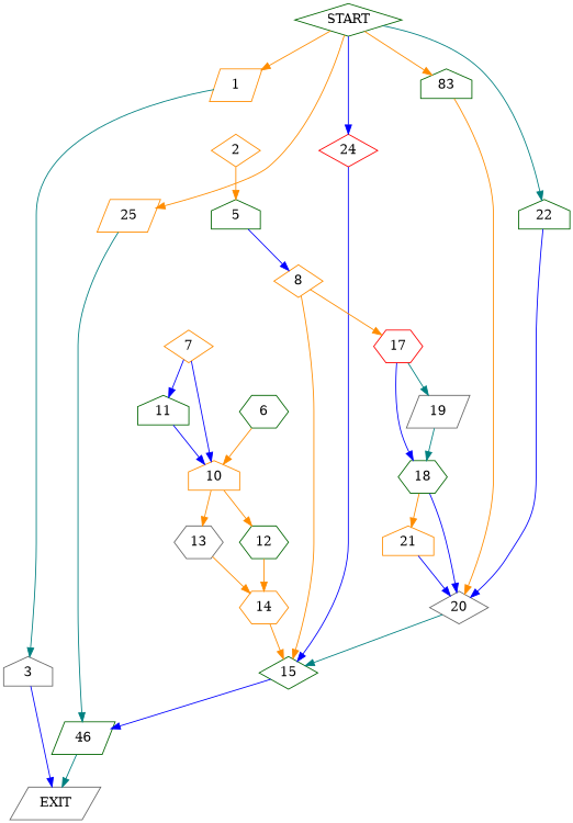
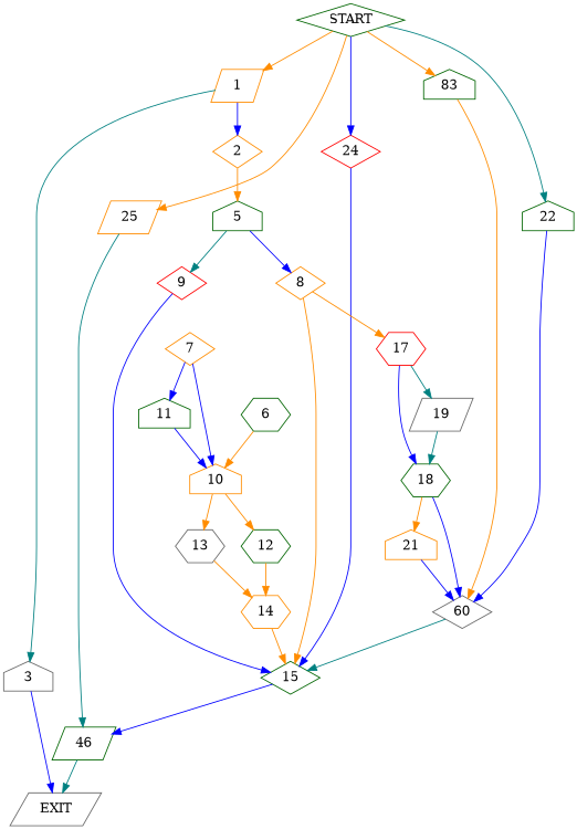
  digraph {
    node [color=darkgreen shape=diamond]
    edge [color=darkorange]
    n1 [label=START]
    1 [color=darkorange shape=parallelogram]
    22 [shape=house]
    n4 [label=83 shape=house]
    24 [color=red]
    25 [color=darkorange shape=parallelogram]
    2 [color=darkorange]
    3 [color=gray40 shape=house]
-   20 [color=gray40]
+   20 [color=gray40 label=60]
    15
    n11 [label=46 shape=parallelogram]
    n12 [color=gray40 label=EXIT shape=parallelogram]
    5 [shape=house]
    8 [color=darkorange]
+   9 [color=red]
    6 [shape=hexagon]
    10 [color=darkorange shape=house]
    7 [color=darkorange]
    11 [shape=house]
    17 [color=red shape=hexagon]
    12 [shape=hexagon]
    13 [color=gray40 shape=hexagon]
    18 [shape=hexagon]
    19 [color=gray40 shape=parallelogram]
    14 [color=darkorange shape=hexagon]
    21 [color=darkorange shape=house]
    n1 -> 1
    n1 -> 22 [color=teal]
    n1 -> n4
    n1 -> 24 [color=blue]
    n1 -> 25
+   1 -> 2 [color=blue]
    1 -> 3 [color=teal]
    22 -> 20 [color=blue]
    n4 -> 20
    24 -> 15 [color=blue]
    25 -> n11 [color=teal]
    2 -> 5
    3 -> n12 [color=blue]
    20 -> 15 [color=teal]
    15 -> n11 [color=blue]
    n11 -> n12 [color=teal]
    5 -> 8 [color=blue]
+   5 -> 9 [color=teal]
    8 -> 15
    8 -> 17
+   9 -> 15 [color=blue]
    6 -> 10
    10 -> 12
    10 -> 13
    7 -> 10 [color=blue]
    7 -> 11 [color=blue]
    11 -> 10 [color=blue]
    17 -> 18 [color=blue]
    17 -> 19 [color=teal]
    12 -> 14
    13 -> 14
    18 -> 20 [color=blue]
    18 -> 21
    19 -> 18 [color=teal]
    14 -> 15
    21 -> 20 [color=blue]
  }
